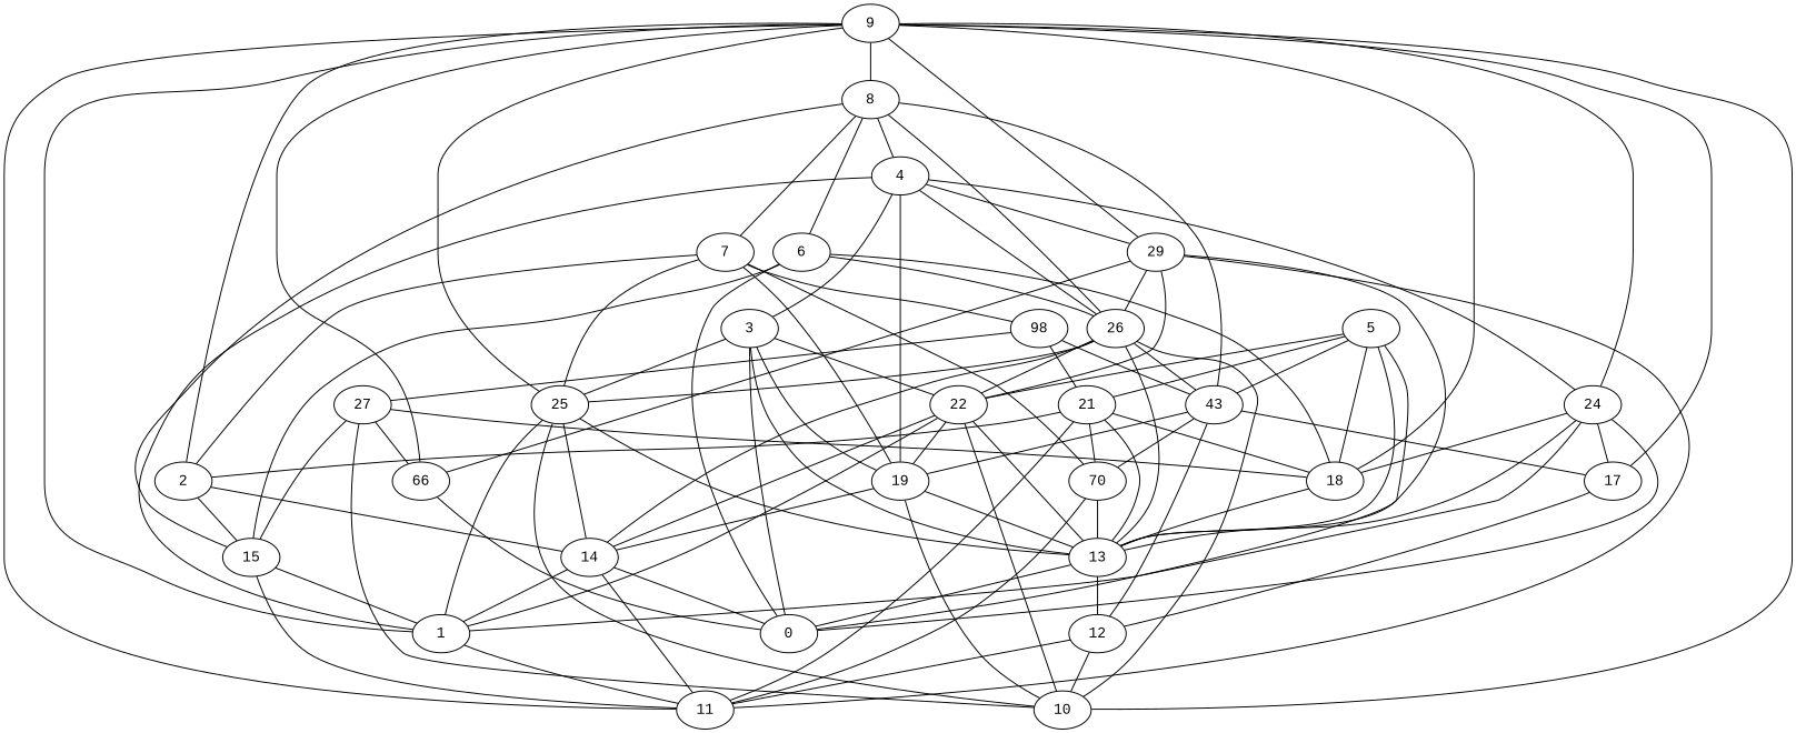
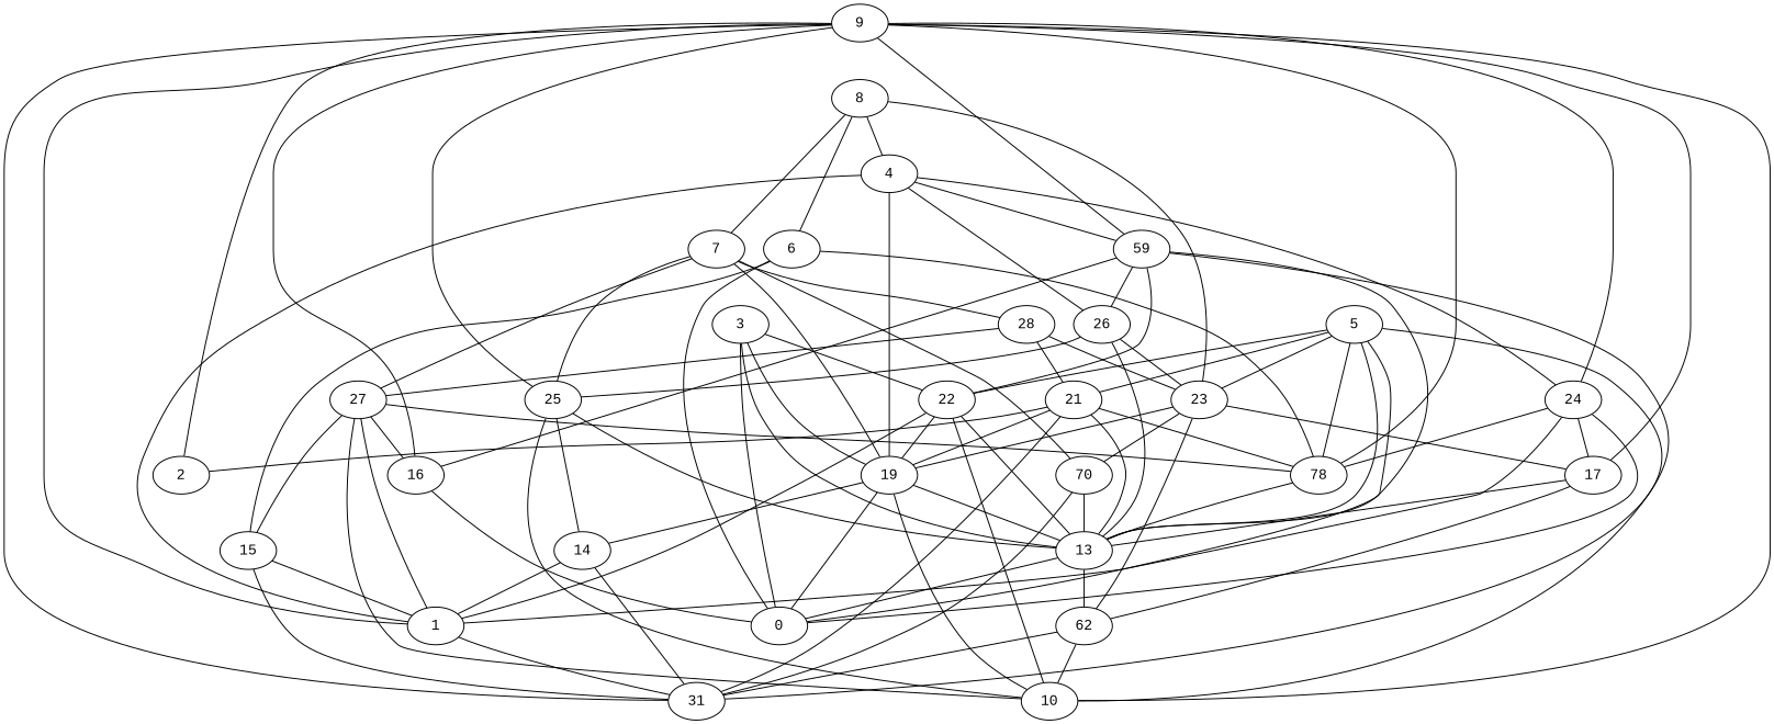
  digraph {
    fontname="Liberation Mono"
    node [fontname="Liberation Mono"]
    edge [color=black dir=none fontname="Liberation Mono"]
    27
    10
-   18
-   16 [label=66]
+   18 [label=78]
+   16
    15
    9
    8
-   11
+   11 [label=31]
    1
    17
-   29
+   29 [label=59]
    2
    25
    24
    6
    26
-   23 [label=43]
+   23
    7
    4
    13
-   12
+   12 [label=62]
    22
    14
    19
    0
    n26 [label=70]
    3
    21
-   28 [label=98]
+   28
    5
    subgraph sub_1 {
      27
      10
      18
      16
      15
      9
      8
      11
      1
      17
      29
      2
      25
      24
      6
      26
      23
      7
      4
      13
      12
      22
      14
      19
      0
      n26
      3
      21
      28
      5
    }
    27 -> 10
    27 -> 18
    27 -> 16
    27 -> 15
    18 -> 13
    16 -> 0
    15 -> 11
    15 -> 1
    9 -> 10
    9 -> 18
    9 -> 16
-   9 -> 8
    9 -> 11
    9 -> 1
    9 -> 17
    9 -> 29
    9 -> 2
    9 -> 25
    9 -> 24
-   8 -> 15
    8 -> 6
-   8 -> 26
    8 -> 23
    8 -> 7
    8 -> 4
    1 -> 11
-   24 -> 13
+   17 -> 13
    17 -> 12
    29 -> 16
    29 -> 11
    29 -> 26
    29 -> 13
    29 -> 22
-   2 -> 15
-   2 -> 14
    25 -> 10
-   25 -> 1
+   27 -> 1
    25 -> 13
    25 -> 14
    24 -> 18
    24 -> 1
    24 -> 17
    24 -> 0
    6 -> 18
    6 -> 15
-   6 -> 26
    6 -> 0
-   26 -> 10
+   5 -> 10
    26 -> 25
    26 -> 23
    26 -> 13
-   26 -> 22
-   26 -> 14
    23 -> 17
    23 -> 12
    23 -> 19
    23 -> n26
-   7 -> 2
+   7 -> 27
    7 -> 25
    7 -> 19
    7 -> n26
    7 -> 28
    4 -> 1
    4 -> 29
    4 -> 24
    4 -> 26
    4 -> 19
-   4 -> 3
    13 -> 12
    13 -> 0
    12 -> 10
    12 -> 11
    22 -> 10
    22 -> 1
    22 -> 13
-   22 -> 14
    22 -> 19
    14 -> 11
    14 -> 1
-   14 -> 0
+   19 -> 0
    19 -> 10
    19 -> 13
    19 -> 14
    n26 -> 11
    n26 -> 13
-   3 -> 25
    3 -> 13
    3 -> 22
    3 -> 19
    3 -> 0
    21 -> 18
    21 -> 11
    21 -> 2
    21 -> 13
-   21 -> n26
+   21 -> 19
    28 -> 27
    28 -> 23
    28 -> 21
    5 -> 18
    5 -> 23
    5 -> 13
    5 -> 22
    5 -> 0
    5 -> 21
  }
